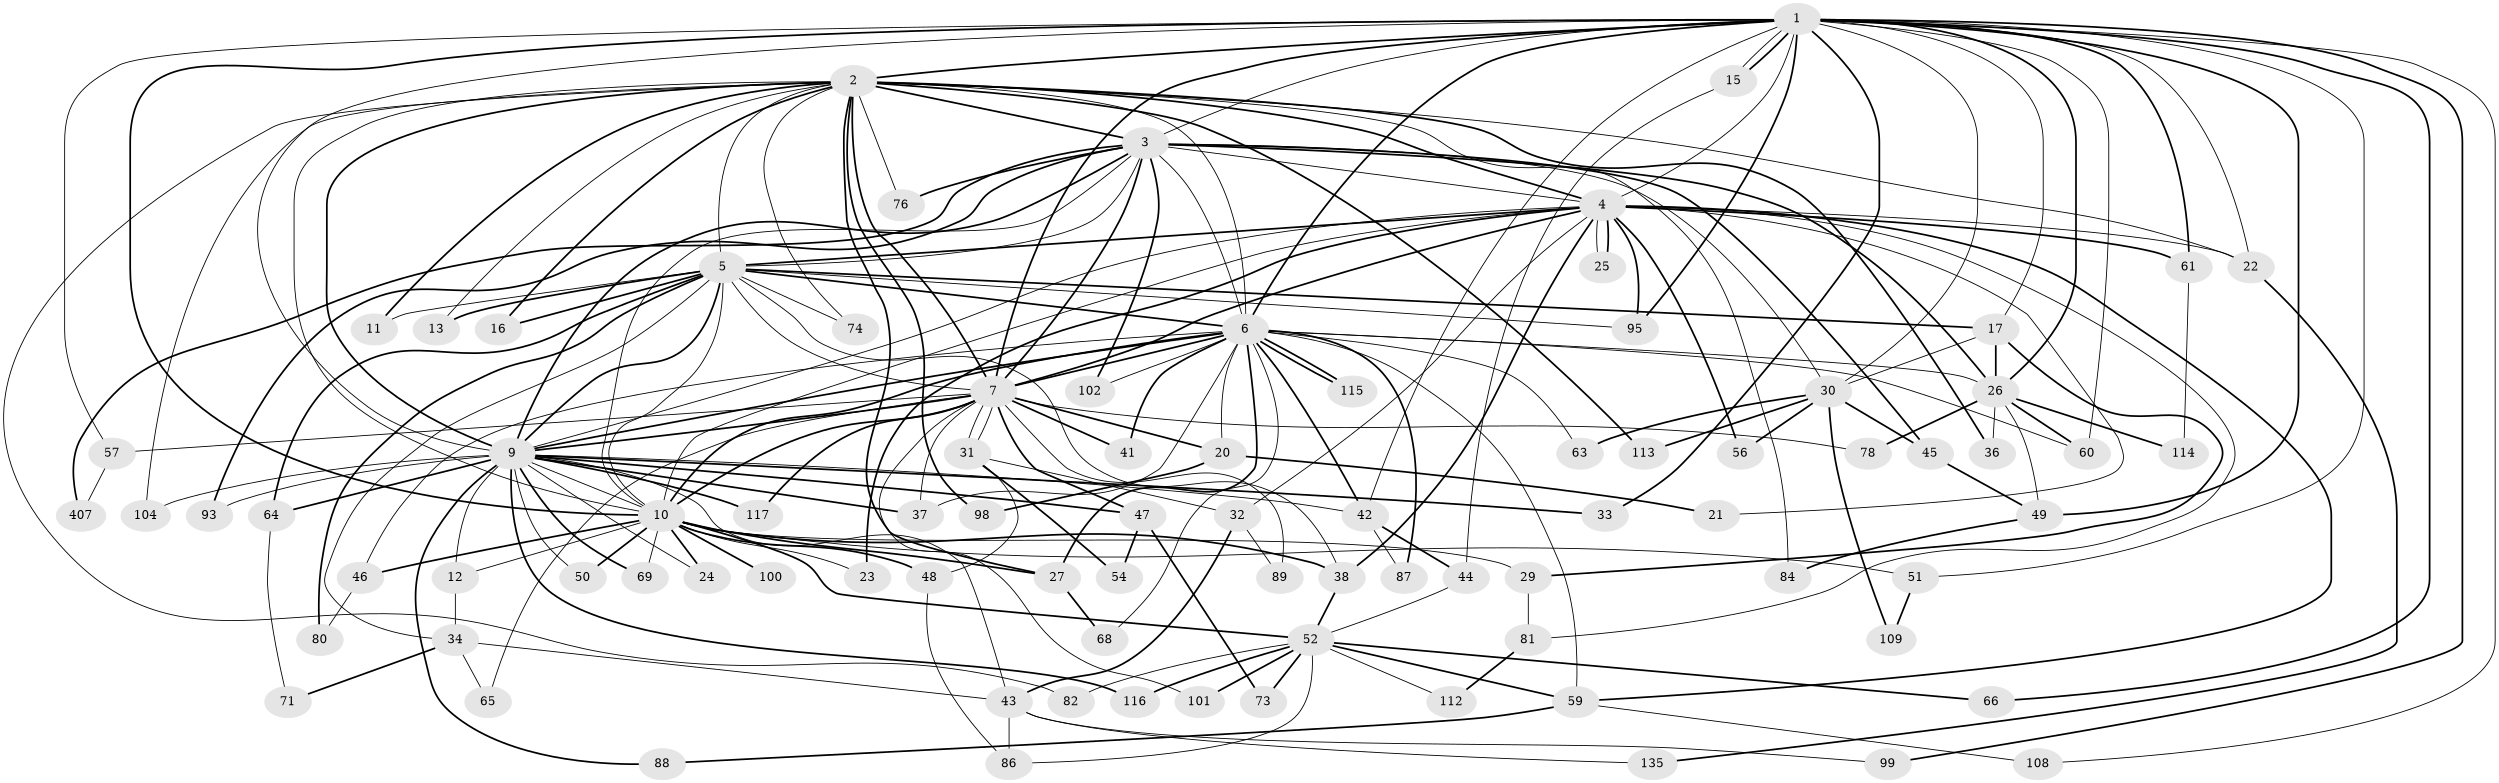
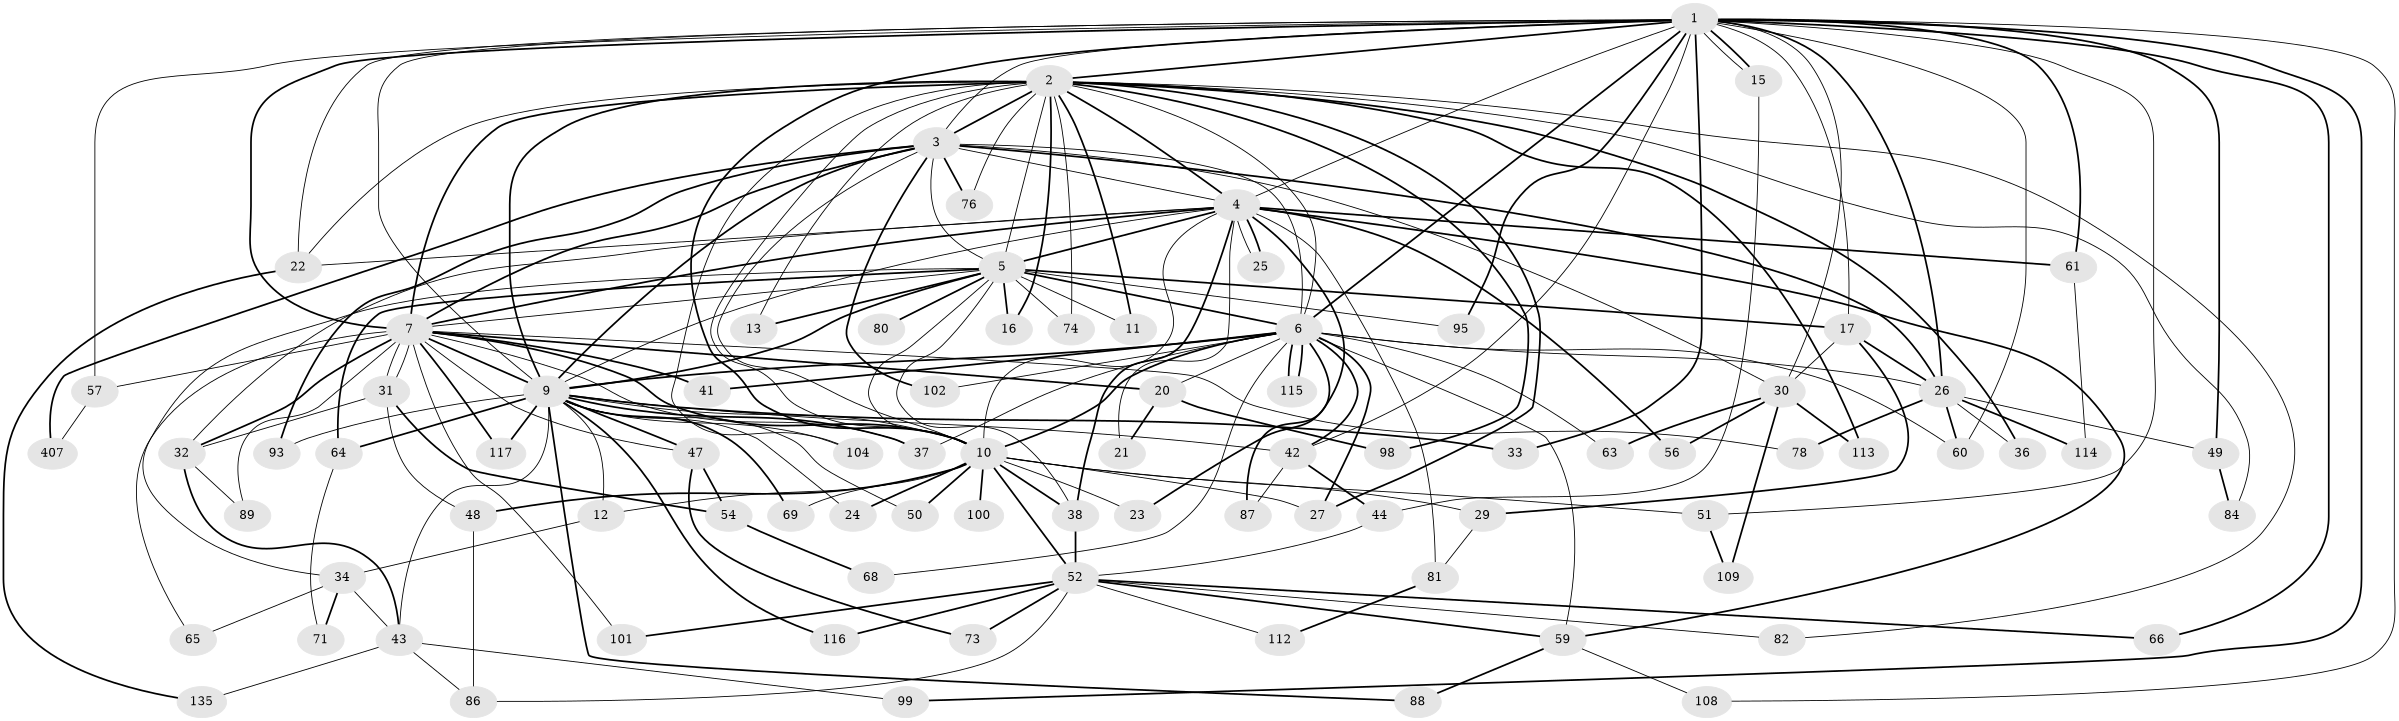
  graph {
    node [color=gray90 style=filled]
    edge [style=bold]
    1 [super="+40"]
    2 [super="+8"]
    3 [super="+19"]
    4 [super="+18"]
    6 [super="+55"]
    7 [super="+91"]
    9 [super="+35"]
    10 [super="+14"]
    15
    17 [super="+67"]
    22 [super="+58"]
    26 [super="+28"]
    30 [super="+39"]
    33
    42 [super="+79"]
    49 [super="+94"]
    51
    57 [super="+110"]
    60 [super="+83"]
    61 [super="+111"]
    66
    99
    108
    95
    5 [super="+96"]
    11
    13
    16
    27 [super="+53"]
    36
    74
    76
    82
    84
    98
    104
    113
-   45 [super="+70"]
    93
    102
    n41 [label=407]
    21
    23
    25
    32
    38 [super="+75"]
    56 [super="+77"]
    59 [super="+106"]
    81
    34
    64
    80
    20
    37 [super="+90"]
    41
-   46
    63
    68
    87
    115
    31 [super="+85"]
    47
    65
    78
    89
    101
    117
    12
    24
    43 [super="+97"]
    50 [super="+92"]
    69
    88
    116
    100
    29
    48
    52 [super="+72"]
    44
    n80 [label=135]
    114
    109
    112
    71
    54
    73
    86 [super="+103"]
    1 -- 2 [weight=2]
    1 -- 3 [style=solid]
    1 -- 4 [style=solid weight=2]
    1 -- 6
    1 -- 7
    1 -- 9 [style=solid]
    1 -- 10
    1 -- 15 [style=solid]
    1 -- 15
    1 -- 17 [style=solid]
    1 -- 22 [style=solid]
    1 -- 26
    1 -- 30 [style=solid]
    1 -- 33
    1 -- 42 [style=solid]
    1 -- 49 [weight=2]
    1 -- 51 [style=solid]
    1 -- 57 [style=solid weight=2]
    1 -- 60 [style=solid]
    1 -- 61
    1 -- 66
    1 -- 99
    1 -- 108 [style=solid]
    1 -- 95
    2 -- 3 [weight=2]
    2 -- 4 [weight=2]
    2 -- 6 [style=solid weight=2]
    2 -- 7 [weight=2]
    2 -- 9 [weight=2]
    2 -- 10 [style=solid weight=2]
    2 -- 22 [style=solid]
    2 -- 5 [style=solid weight=2]
    2 -- 11
    2 -- 13 [style=solid]
    2 -- 16
    2 -- 27
    2 -- 36
    2 -- 74 [style=solid]
    2 -- 76 [style=solid]
    2 -- 82 [style=solid]
    2 -- 84 [style=solid]
    2 -- 98
    2 -- 104 [style=solid]
    2 -- 113
    3 -- 4 [style=solid]
    3 -- 6 [style=solid weight=2]
    3 -- 7
    3 -- 9
    3 -- 10 [style=solid]
    3 -- 26
    3 -- 30 [style=solid]
    3 -- 5 [style=solid]
    3 -- 76
-   3 -- 45
    3 -- 93
    3 -- 102
    3 -- n41
    4 -- 7
    4 -- 9 [style=solid]
    4 -- 10 [style=solid]
    4 -- 22 [style=solid]
    4 -- 61 [weight=2]
-   4 -- 95
    4 -- 5
    4 -- 21 [style=solid]
    4 -- 23
    4 -- 25 [style=solid]
    4 -- 25
    4 -- 32 [style=solid]
    4 -- 38
    4 -- 56 [weight=2]
    4 -- 59
    4 -- 81 [style=solid]
-   6 -- 7 [weight=2]
+   32 -- 7 [weight=2]
    6 -- 9
    6 -- 10 [weight=2]
    6 -- 26 [style=solid]
    6 -- 42
    6 -- 60 [style=solid]
    6 -- 27
    6 -- 102 [style=solid]
    6 -- 59 [style=solid]
    6 -- 20 [style=solid]
    6 -- 37 [style=solid]
    6 -- 41
-   6 -- 46 [style=solid]
    6 -- 63 [style=solid]
    6 -- 68 [style=solid]
    6 -- 87
    6 -- 115
    6 -- 115
    7 -- 9
    7 -- 10 [weight=2]
    7 -- 57 [style=solid]
    7 -- 20
    7 -- 37 [style=solid]
    7 -- 41
    7 -- 31 [style=solid]
    7 -- 31 [style=solid]
-   7 -- 47
+   7 -- 47 [style=solid]
    7 -- 65 [style=solid]
    7 -- 78 [style=solid]
    7 -- 89 [style=solid]
    7 -- 101 [style=solid]
    7 -- 117
    9 -- 10 [style=solid]
    9 -- 33
    9 -- 42 [style=solid]
    9 -- 104 [style=solid]
    9 -- 93 [style=solid]
    9 -- 64
    9 -- 37
    9 -- 47
    9 -- 117
    9 -- 12 [style=solid weight=2]
    9 -- 24 [style=solid]
    9 -- 43 [style=solid]
    9 -- 50 [style=solid]
    9 -- 69
    9 -- 88
    9 -- 116
    10 -- 51 [style=solid]
-   10 -- 27
+   10 -- 27 [style=solid]
    10 -- 23 [style=solid]
    10 -- 38
-   10 -- 46
    10 -- 12 [style=solid]
    10 -- 24
    10 -- 50
    10 -- 69 [style=solid]
    10 -- 100
    10 -- 29 [style=solid]
    10 -- 48
    10 -- 52
    15 -- 44 [style=solid]
    17 -- 26
    17 -- 30 [style=solid]
    17 -- 29
    22 -- n80
    26 -- 49 [style=solid]
    26 -- 60
    26 -- 36 [style=solid]
    26 -- 78
    26 -- 114
    30 -- 113
-   30 -- 45
    30 -- 56
    30 -- 63
    30 -- 109
    42 -- 87 [style=solid]
    42 -- 44
    49 -- 84
    51 -- 109
    57 -- n41 [style=solid]
    61 -- 114 [style=solid]
    5 -- 6 [weight=2]
    5 -- 7 [style=solid]
    5 -- 9
    5 -- 10 [style=solid]
    5 -- 17
    5 -- 95 [style=solid]
    5 -- 11 [style=solid]
    5 -- 13
    5 -- 16
    5 -- 74 [style=solid]
    5 -- 38 [style=solid]
    5 -- 34 [style=solid]
    5 -- 64
    5 -- 80
-   27 -- 68
-   45 -- 49
+   54 -- 68
    32 -- 89 [style=solid]
    32 -- 43
    38 -- 52
    59 -- 108 [style=solid]
    59 -- 88
    81 -- 112
    34 -- 65 [style=solid]
    34 -- 43 [style=solid]
    34 -- 71
    64 -- 71 [style=solid]
    20 -- 98
    20 -- 21
-   46 -- 80 [style=solid]
    31 -- 32 [style=solid]
    31 -- 48 [style=solid]
    31 -- 54
    47 -- 54
    47 -- 73
    12 -- 34 [style=solid]
    43 -- 99 [style=solid]
    43 -- n80 [style=solid]
    43 -- 86 [style=solid]
    29 -- 81 [style=solid]
    48 -- 86 [style=solid]
    52 -- 66
    52 -- 82 [style=solid]
    52 -- 59
    52 -- 101
    52 -- 116
    52 -- 112 [style=solid]
    52 -- 73
    52 -- 86 [style=solid]
    44 -- 52 [style=solid]
  }
